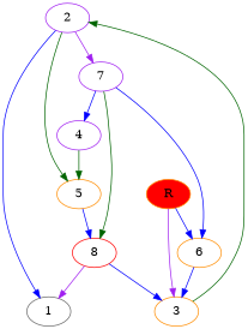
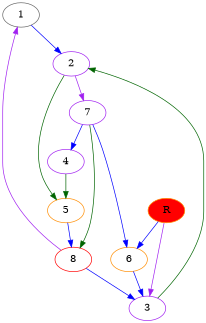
  digraph {
    node [color=purple]
    edge [color=blue]
    1 [color=gray40]
    2
    5 [color=darkorange]
    7
    8 [color=red]
    4
    6 [color=darkorange]
-   3 [color=darkorange]
+   3
    R [color=darkorange fillcolor="#ff0000" style=filled]
-   2 -> 1
+   1 -> 2
    2 -> 5 [color=darkgreen]
    2 -> 7 [color=purple]
    5 -> 8
    7 -> 8 [color=darkgreen]
    7 -> 4
    7 -> 6
    8 -> 1 [color=purple]
    8 -> 3
    4 -> 5 [color=darkgreen]
    6 -> 3
    3 -> 2 [color=darkgreen]
    R -> 6
    R -> 3 [color=purple]
  }
